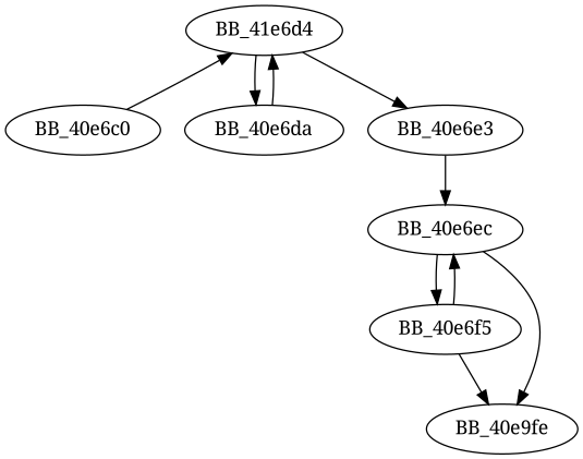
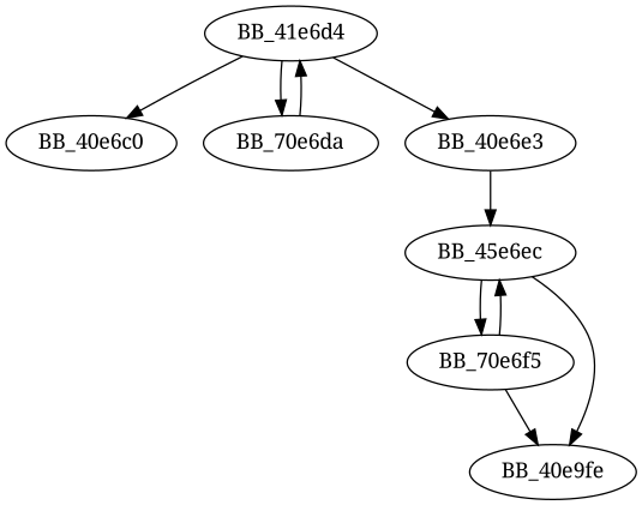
  digraph {
    fontname="Noto Serif"
    node [fontname="Noto Serif"]
    edge [fontname="Noto Serif"]
    n1 [label=BB_41e6d4]
    BB_40e6c0
-   BB_40e6da
+   BB_40e6da [label=BB_70e6da]
    BB_40e6e3
-   BB_40e6ec
-   BB_40e6f5
+   BB_40e6ec [label=BB_45e6ec]
+   BB_40e6f5 [label=BB_70e6f5]
    n7 [label=BB_40e9fe]
    n1 -> BB_40e6da
    n1 -> BB_40e6e3
-   BB_40e6c0 -> n1
+   n1 -> BB_40e6c0
    BB_40e6da -> n1
    BB_40e6e3 -> BB_40e6ec
    BB_40e6ec -> BB_40e6f5
    BB_40e6ec -> n7
    BB_40e6f5 -> BB_40e6ec
    BB_40e6f5 -> n7
  }
